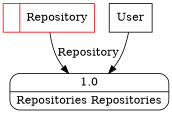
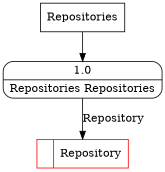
  digraph {
    n1 [color=red label="<f0>  |<f1> Repository " shape=record]
-   n2 [label=User shape=box]
+   n2 [label=Repositories shape=box]
    n3 [label="{<f0> 1.0|<f1> Repositories Repositories }" shape=Mrecord]
    n2 -> n3
-   n1 -> n3 [label=Repository]
+   n3 -> n1 [label=Repository]
  }
